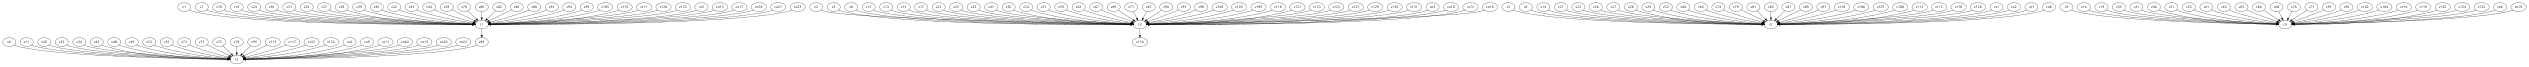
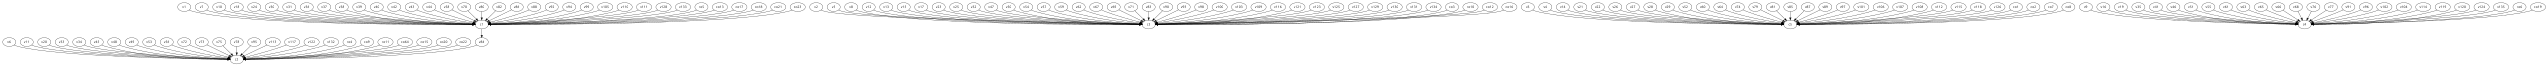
  strict digraph {
    fontname=Ubuntu
    node [fontname=Ubuntu]
    edge [fontname=Ubuntu weight=1]
    c1
    v84
    c2
    v1
    v2
    c3
    v3
    c5
    v4
    v5
    v6
    v7
    v8
    v9
    c4
    v10
    v11
    v12
    v13
    v14
    v15
    v16
    v17
    v18
    v19
    v20
    v21
    v22
    v23
    v24
    v25
    v26
    v27
    v28
    v29
    v30
    v31
    v32
    v33
    v34
    v35
    v36
    v37
    v38
    v39
    v40
    v41
    v42
    v43
    v44
    v45
    v46
    v47
    v48
    v49
    v50
    v51
    v52
    v53
    v54
    v55
    v56
    v57
    v58
    v59
    v60
    v61
    v62
    v63
    v64
    v65
    v66
    v67
    v68
    v69
    v70
    v71
    v72
    v73
    v74
    v75
    v76
    v77
    v78
    v79
    v80
    v81
    v82
    v83
    v85
    v86
    v87
    v88
    v89
    v90
    v91
    v92
    v93
    v94
    v95
    v96
    v97
    v98
    v99
    v100
    v101
    v102
    v103
    v104
    v105
    v106
    v107
    v108
    v109
    v110
    v111
    v112
    v113
    v114
    v115
    v116
    v117
    v118
    v119
    v120
    v121
    v122
    v123
    v124
    v125
    v126
    v127
    v128
    v129
    v130
    v131
    v132
    v133
    v134
    v135
    co1
    co2
    co3
    co4
    co5
    co6
    co7
    co8
    co9
    co10
    co11
    co12
    co13
    n154 [label=co64]
    co15
    co16
    co17
    co18
    co19
    co20
    co21
    co22
    co23
    c1 -> v84
    v84 -> c2
    v1 -> c1
    v2 -> c3
    v3 -> c5
    v4 -> c5
    v5 -> c3
    v6 -> c2
    v7 -> c1
    v8 -> c3
    v9 -> c4
    v10 -> c1
    v11 -> c2
    v12 -> c3
    v13 -> c3
    v14 -> c5
    v15 -> c3
    v16 -> c4
    v17 -> c3
    v18 -> c1
    v19 -> c4
    v20 -> c2
    v21 -> c5
    v22 -> c5
    v23 -> c3
    v24 -> c1
    v25 -> c3
    v26 -> c5
    v27 -> c5
    v28 -> c5
    v29 -> c5
    v30 -> c1
    v31 -> c1
    v32 -> c3
    v33 -> c2
    v34 -> c2
    v35 -> c4
    v36 -> c1
    v37 -> c1
    v38 -> c1
    v39 -> c1
    v40 -> c1
    v41 -> c4
    v42 -> c1
    v43 -> c1
    v44 -> c1
    v45 -> c2
    v46 -> c4
    v47 -> c3
    v48 -> c2
    v49 -> c2
    v50 -> c3
    v51 -> c4
    v52 -> c5
    v53 -> c2
    v54 -> c3
    v55 -> c4
    v56 -> c2
    v57 -> c3
    v58 -> c1
    v59 -> c3
    v60 -> c5
    v61 -> c4
    v62 -> c3
    v63 -> c4
    v64 -> c5
    v65 -> c4
    v66 -> c4
    v67 -> c3
    v68 -> c4
    v69 -> c3
    v70 -> c1
    v71 -> c3
    v72 -> c2
    v73 -> c2
    v74 -> c5
    v75 -> c2
    v76 -> c4
    v77 -> c4
    v78 -> c2
    v79 -> c5
    v80 -> c1
    v81 -> c5
    v82 -> c1
    v83 -> c3
    v85 -> c5
    v86 -> c1
    v87 -> c5
    v88 -> c1
    v89 -> c5
    v90 -> c3
    v91 -> c4
    v92 -> c1
    v93 -> c3
    v94 -> c1
    v95 -> c2
    v96 -> c4
    v97 -> c5
    v98 -> c3
    v99 -> c1
    v100 -> c3
    v101 -> c5
    v102 -> c4
    v103 -> c3
    v104 -> c4
    v105 -> c1
    v106 -> c5
    v107 -> c5
    v108 -> c5
    v109 -> c3
    v110 -> c1
    v111 -> c1
    v112 -> c5
    v113 -> c2
    v114 -> c4
    v115 -> c5
    v116 -> c3
    v117 -> c2
    v118 -> c5
    v119 -> c4
    v120 -> c4
    v121 -> c3
    v122 -> c2
    v123 -> c3
    v124 -> c4
    v125 -> c3
    v126 -> c5
    v127 -> c3
    v128 -> c1
    v129 -> c3
    v130 -> c3
    v131 -> c3
    v132 -> c2
    v133 -> c1
-   c3 -> v134
+   v134 -> c3
    v135 -> c4
    co1 -> c5
    co2 -> c5
    co3 -> c3
    co4 -> c2
    co5 -> c1
    co6 -> c4
    co7 -> c5
    co8 -> c5
    co9 -> c2
    co10 -> c3
    co11 -> c2
    co12 -> c3
    co13 -> c1
    n154 -> c2
    co15 -> c2
    co16 -> c3
    co17 -> c1
    co18 -> c1
    co19 -> c4
    co20 -> c2
    co21 -> c1
    co22 -> c2
    co23 -> c1
  }
